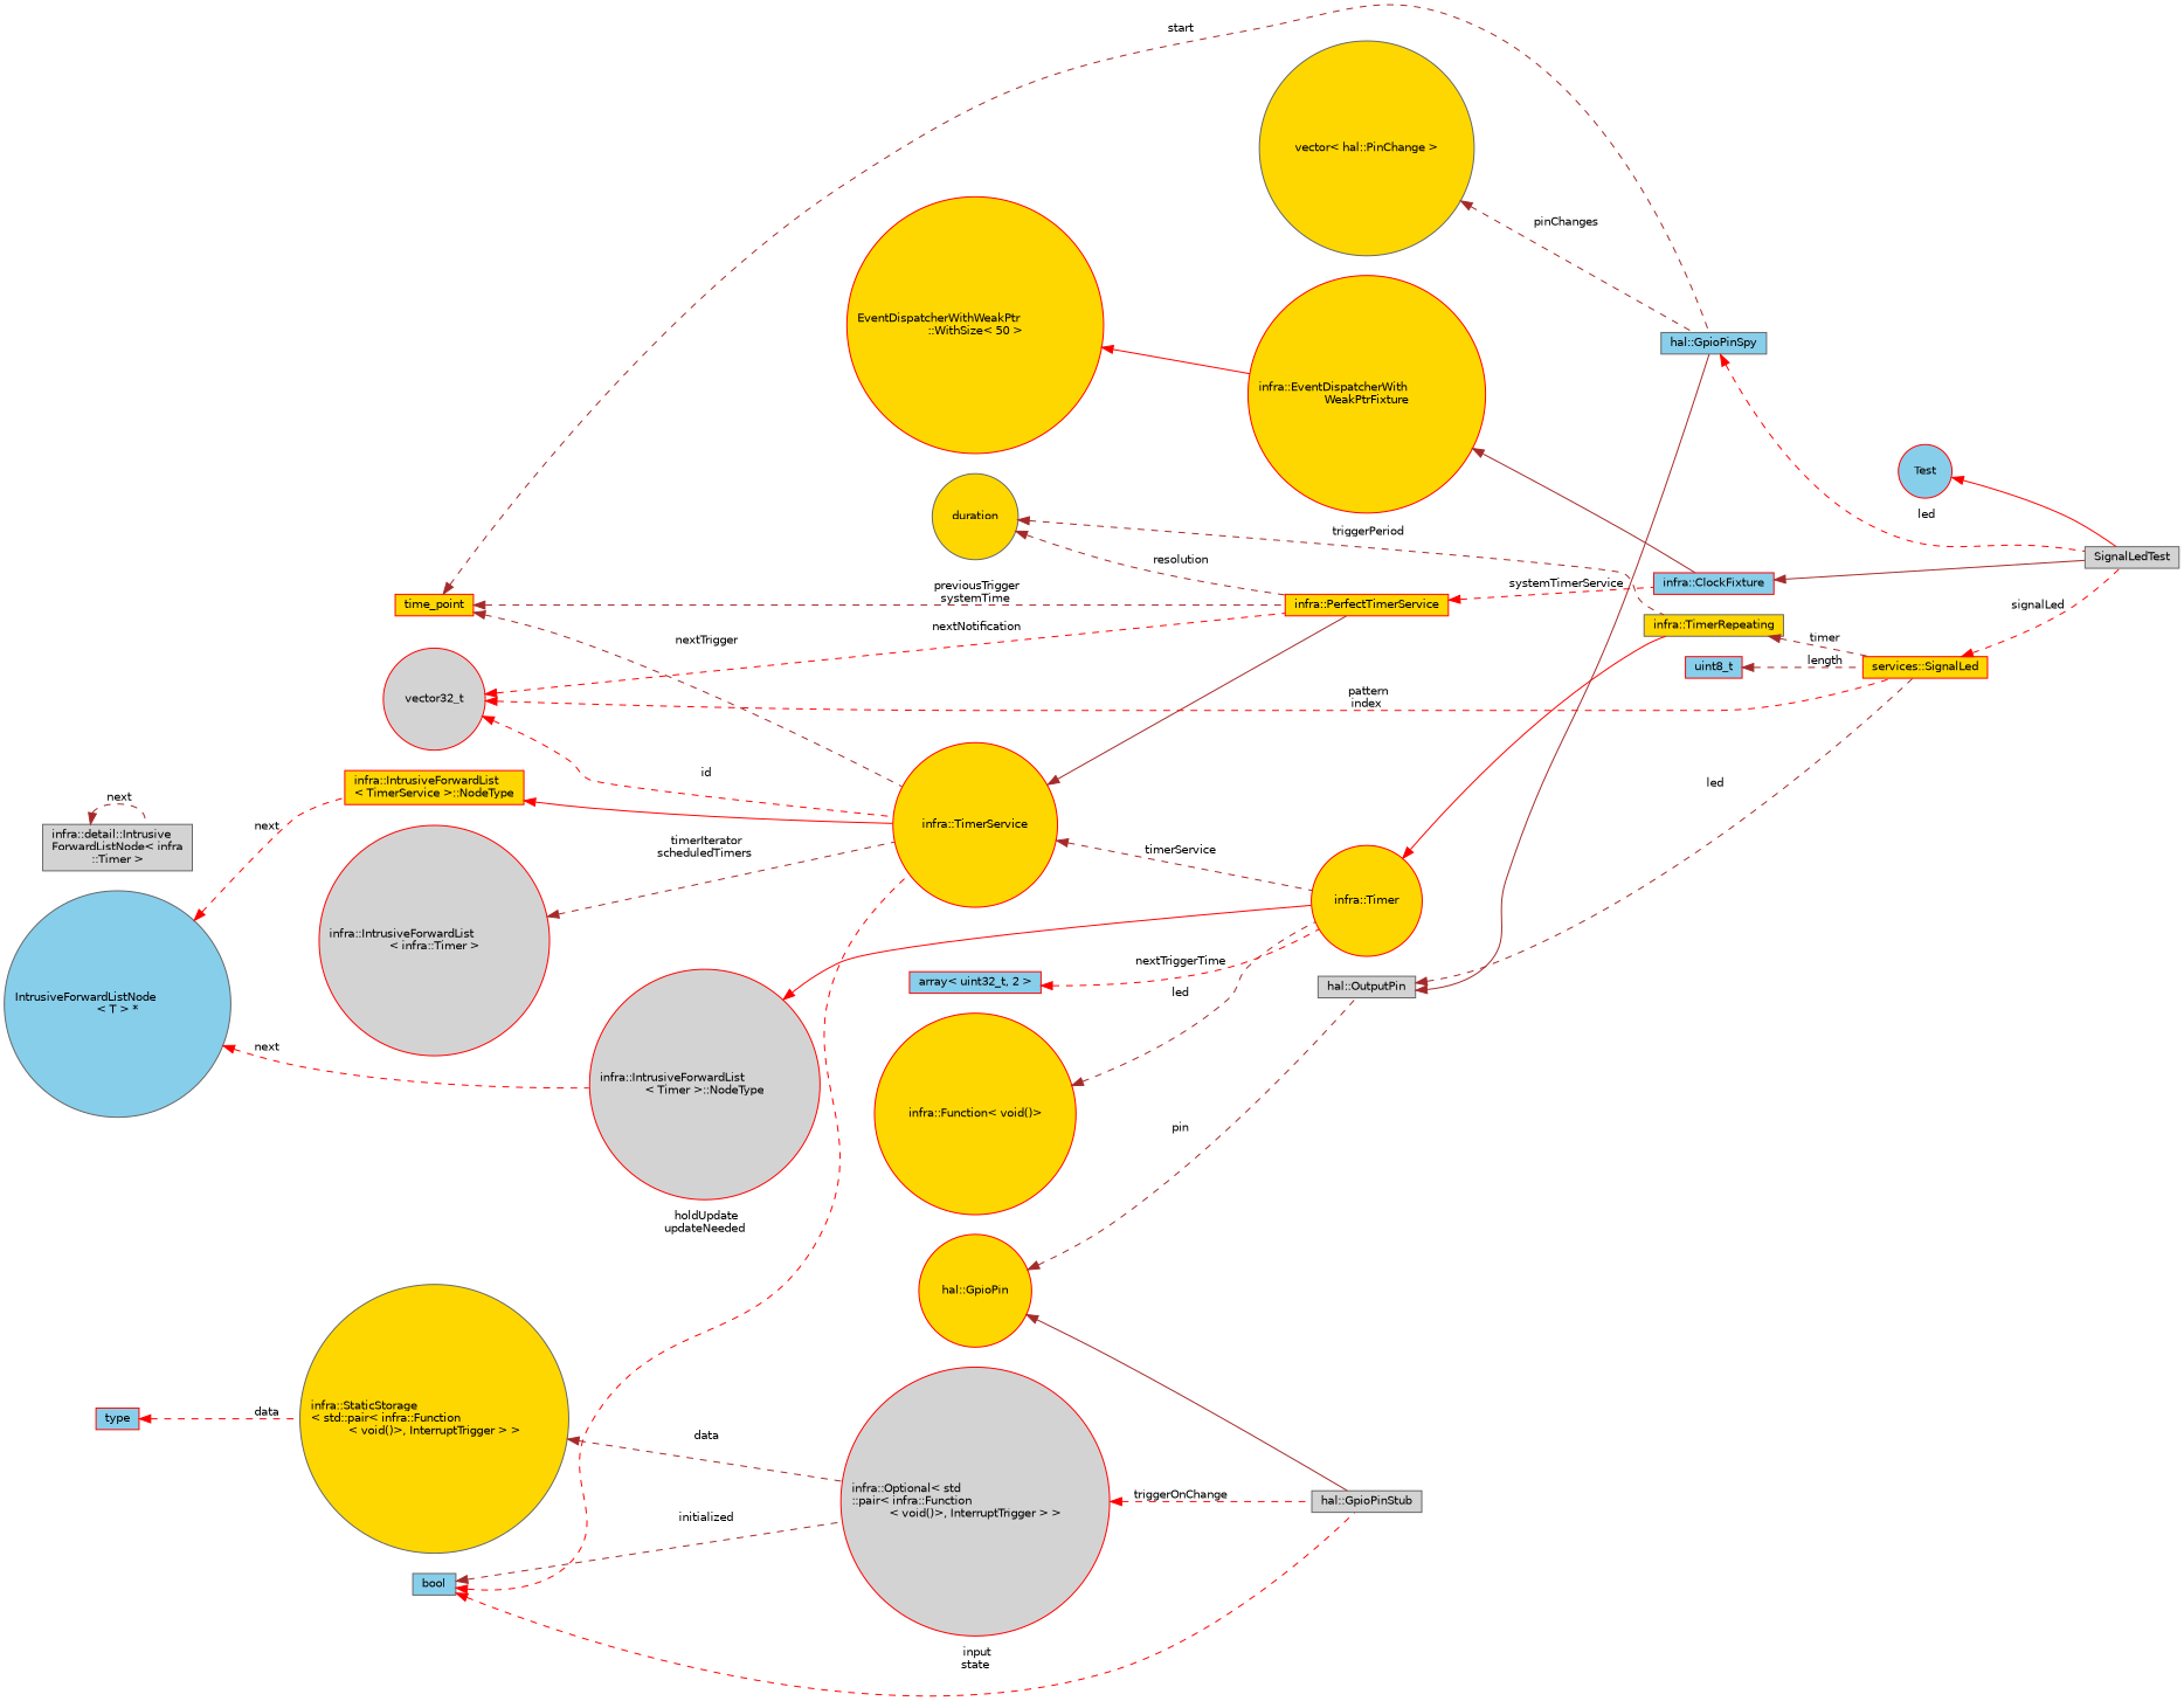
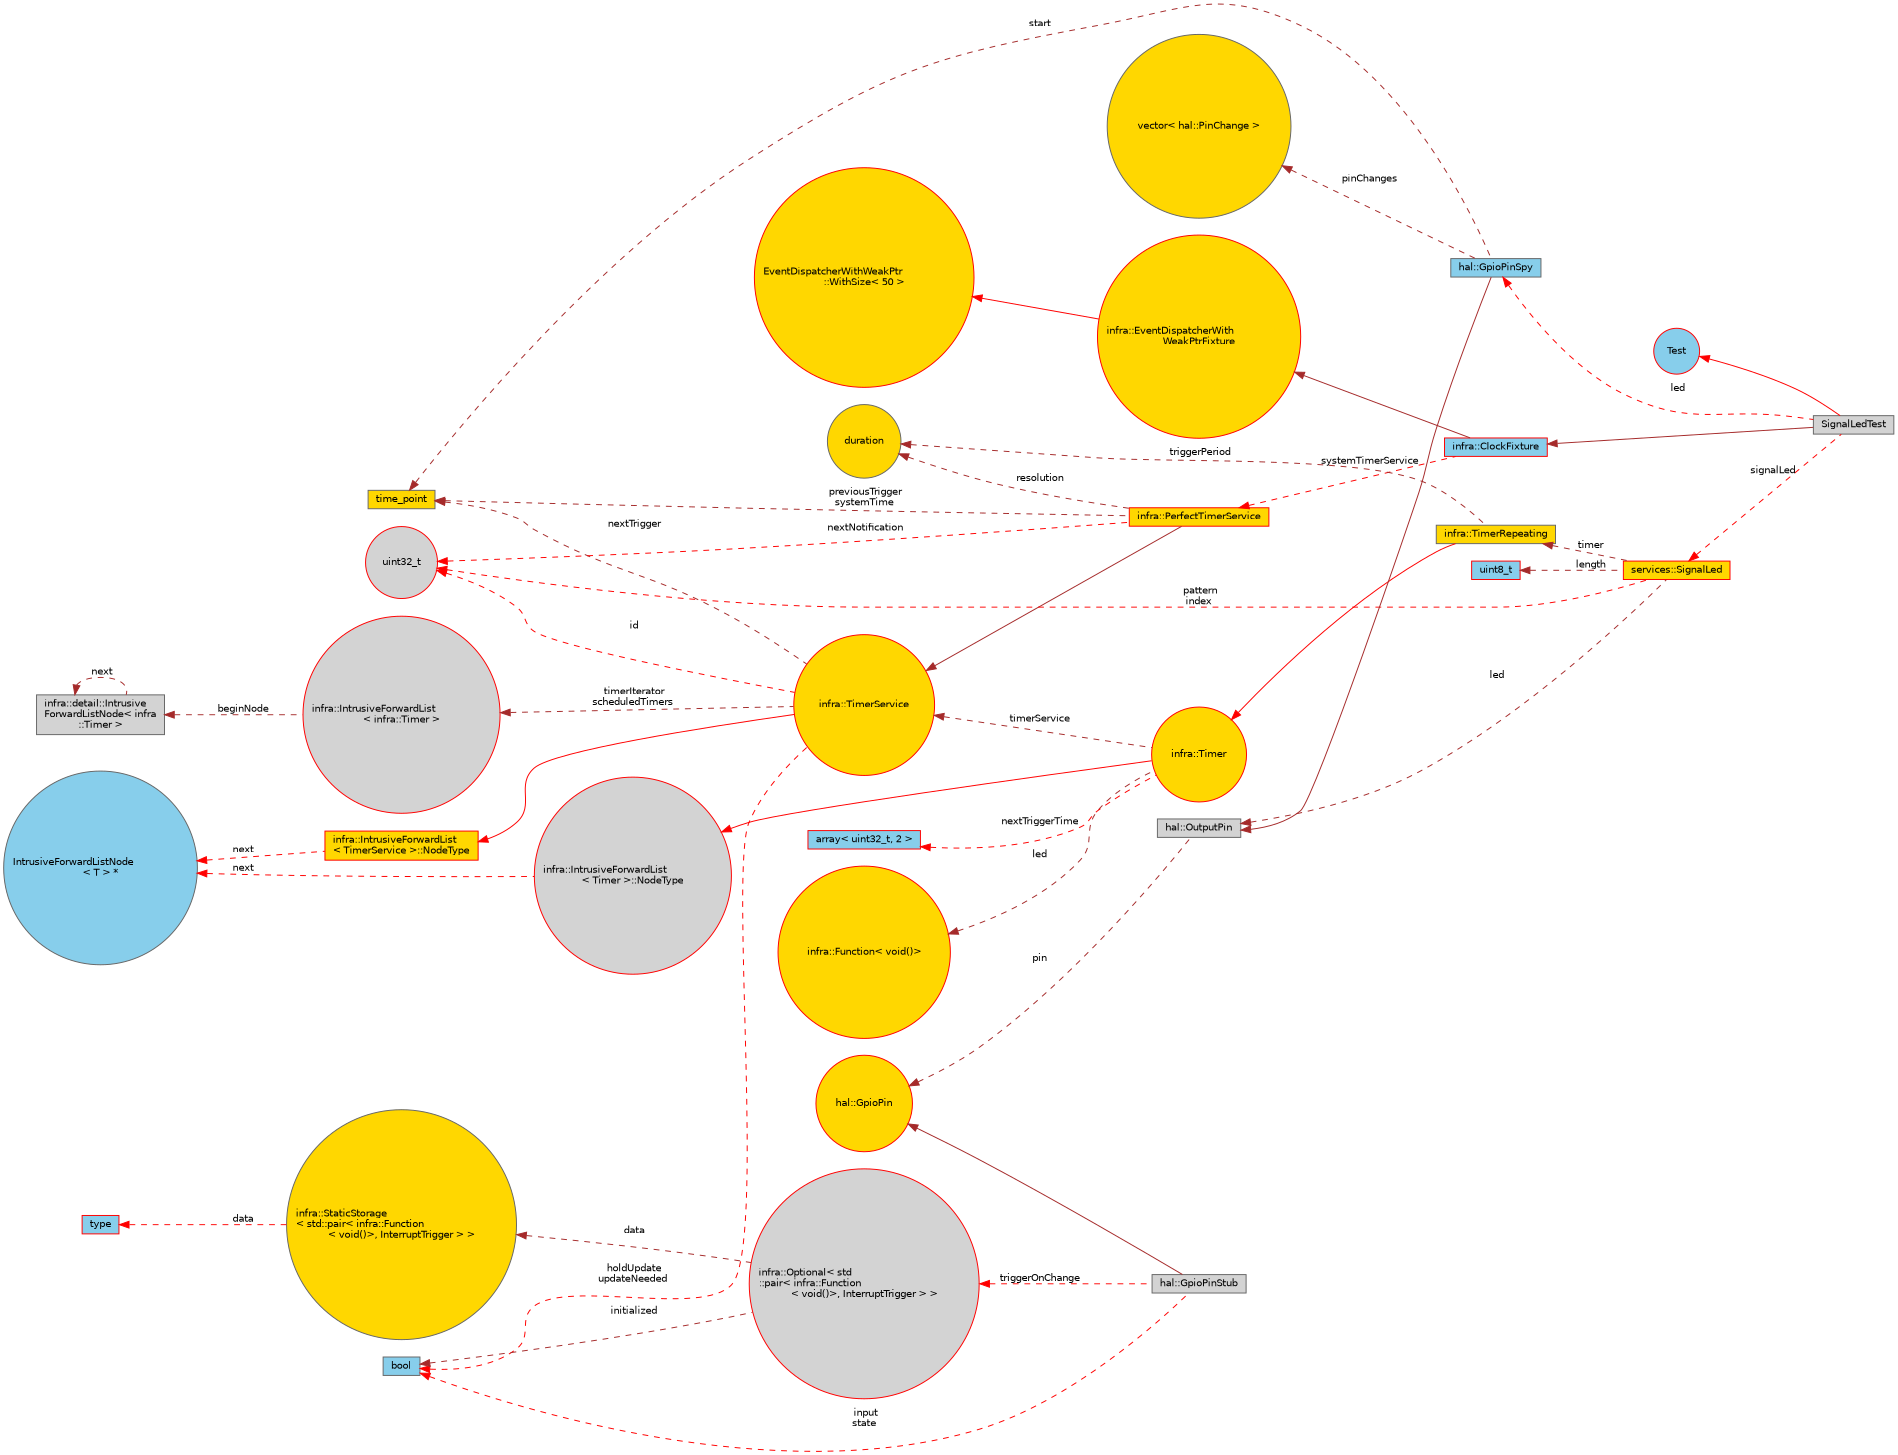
  digraph {
    rankdir=LR
    node [color=red fillcolor=gold fontname=Helvetica fontsize=10 shape=box style=filled]
    edge [color=brown dir=back fontname=Helvetica fontsize=10 labelfontname=Helvetica labelfontsize=10 style=dashed]
    n1 [color=gray40 fillcolor=lightgrey fontcolor=black height=0.2 label=SignalLedTest width=0.4]
    n2 [fillcolor=skyblue height=0.2 label=Test shape=circle width=0.4]
    n3 [fillcolor=skyblue height=0.2 label="infra::ClockFixture" width=0.4]
    n4 [height=0.2 label="infra::EventDispatcherWith\lWeakPtrFixture" shape=circle width=0.4]
    n5 [height=0.2 label="EventDispatcherWithWeakPtr\l::WithSize\< 50 \>" shape=circle width=0.4]
    n6 [height=0.2 label="infra::PerfectTimerService" width=0.4]
    n7 [height=0.2 label="infra::TimerService" shape=circle width=0.4]
    n8 [height=0.2 label="infra::Timer" shape=circle width=0.4]
    n9 [color=gray40 height=0.2 label="infra::TimerRepeating" width=0.4]
    n10 [height=0.2 label="infra::IntrusiveForwardList\l\< TimerService \>::NodeType" width=0.4]
    n11 [color=gray40 fillcolor=skyblue height=0.2 label="IntrusiveForwardListNode\l\< T \> *" shape=circle width=0.4]
    n12 [fillcolor=lightgrey height=0.2 label="infra::IntrusiveForwardList\l\< Timer \>::NodeType" shape=circle width=0.4]
-   n13 [height=0.2 label=time_point width=0.4]
+   n13 [color=gray40 height=0.2 label=time_point width=0.4]
    n14 [color=gray40 fillcolor=skyblue height=0.2 label="hal::GpioPinSpy" width=0.4]
    n15 [fillcolor=lightgrey height=0.2 label="infra::IntrusiveForwardList\l\< infra::Timer \>" shape=circle width=0.4]
    n16 [color=gray40 fillcolor=lightgrey height=0.2 label="infra::detail::Intrusive\lForwardListNode\< infra\l::Timer \>" width=0.4]
-   n17 [fillcolor=lightgrey height=0.2 label=vector32_t shape=circle width=0.4]
+   n17 [fillcolor=lightgrey height=0.2 label=uint32_t shape=circle width=0.4]
    n18 [height=0.2 label="services::SignalLed" width=0.4]
    n19 [color=gray40 fillcolor=skyblue height=0.2 label=bool width=0.4]
    n20 [color=gray40 fillcolor=lightgrey height=0.2 label="hal::GpioPinStub" width=0.4]
    n21 [fillcolor=lightgrey height=0.2 label="infra::Optional\< std\l::pair\< infra::Function\l\< void()\>, InterruptTrigger \> \>" shape=circle width=0.4]
    n22 [color=gray40 height=0.2 label=duration shape=circle width=0.4]
    n23 [height=0.2 label="hal::GpioPin" shape=circle width=0.4]
    n24 [color=gray40 fillcolor=lightgrey height=0.2 label="hal::OutputPin" width=0.4]
    n25 [color=gray40 height=0.2 label="infra::StaticStorage\l\< std::pair\< infra::Function\l\< void()\>, InterruptTrigger \> \>" shape=circle width=0.4]
    n26 [fillcolor=skyblue height=0.2 label=type width=0.4]
    n27 [color=gray40 height=0.2 label="vector\< hal::PinChange \>" shape=circle width=0.4]
    n28 [height=0.2 label="infra::Function\< void()\>" shape=circle width=0.4]
    n29 [fillcolor=skyblue height=0.2 label="array\< uint32_t, 2 \>" width=0.4]
    n30 [fillcolor=skyblue height=0.2 label=uint8_t width=0.4]
    n2 -> n1 [color=red style=solid]
    n3 -> n1 [style=solid]
    n4 -> n3 [style=solid]
    n5 -> n4 [color=red style=solid]
    n6 -> n3 [color=red label=" systemTimerService"]
    n7 -> n6 [style=solid]
    n7 -> n8 [label=" timerService"]
    n8 -> n9 [color=red style=solid]
    n9 -> n18 [label=" timer"]
    n10 -> n7 [color=red style=solid]
    n11 -> n10 [color=red label=" next"]
    n11 -> n12 [color=red label=" next"]
    n12 -> n8 [color=red style=solid]
    n13 -> n6 [label=" previousTrigger\nsystemTime"]
    n13 -> n7 [label=" nextTrigger"]
    n13 -> n14 [label=" start"]
    n14 -> n1 [color=red label=" led"]
    n15 -> n7 [label=" timerIterator\nscheduledTimers"]
+   n16 -> n15 [label=" beginNode"]
    n16 -> n16 [label=" next"]
    n17 -> n6 [color=red label=" nextNotification"]
    n17 -> n7 [color=red label=" id"]
    n17 -> n18 [color=red label=" pattern\nindex"]
    n18 -> n1 [color=red label=" signalLed"]
    n19 -> n7 [color=red label=" holdUpdate\nupdateNeeded"]
    n19 -> n20 [color=red label=" input\nstate"]
    n19 -> n21 [label=" initialized"]
    n21 -> n20 [color=red label=" triggerOnChange"]
    n22 -> n6 [label=" resolution"]
    n22 -> n9 [label=" triggerPeriod"]
    n23 -> n20 [style=solid]
    n23 -> n24 [label=" pin"]
    n24 -> n14 [style=solid]
    n24 -> n18 [label=" led"]
    n25 -> n21 [label=" data"]
    n26 -> n25 [color=red label=" data"]
    n27 -> n14 [label=" pinChanges"]
    n28 -> n8 [label=" led"]
    n29 -> n8 [color=red label=" nextTriggerTime"]
    n30 -> n18 [label=" length"]
  }
